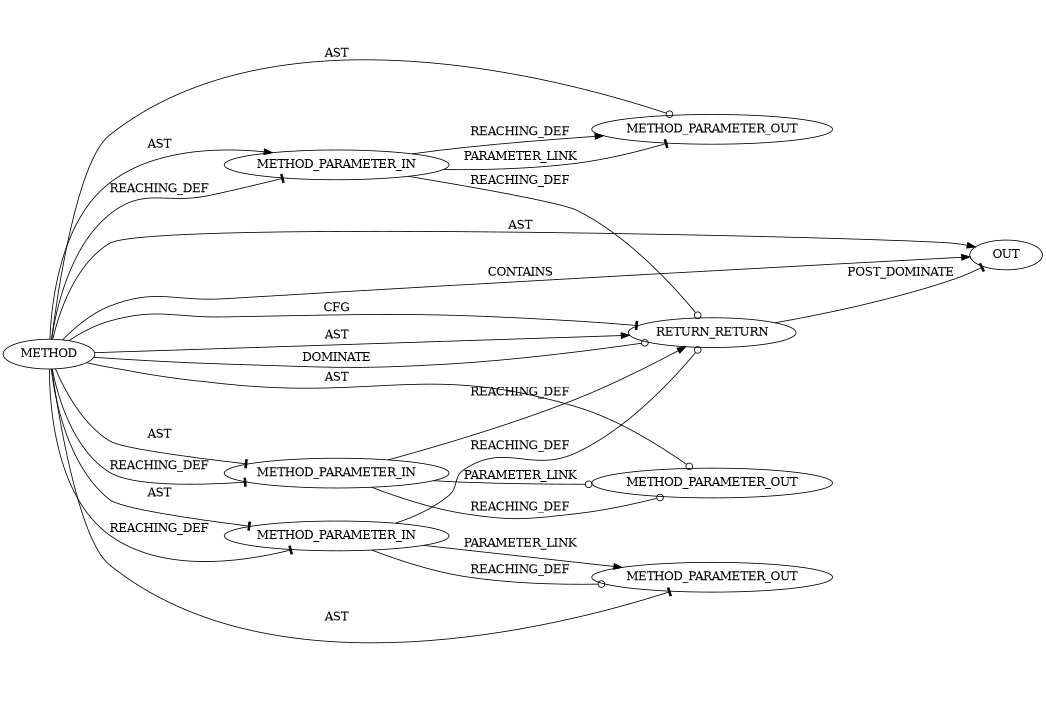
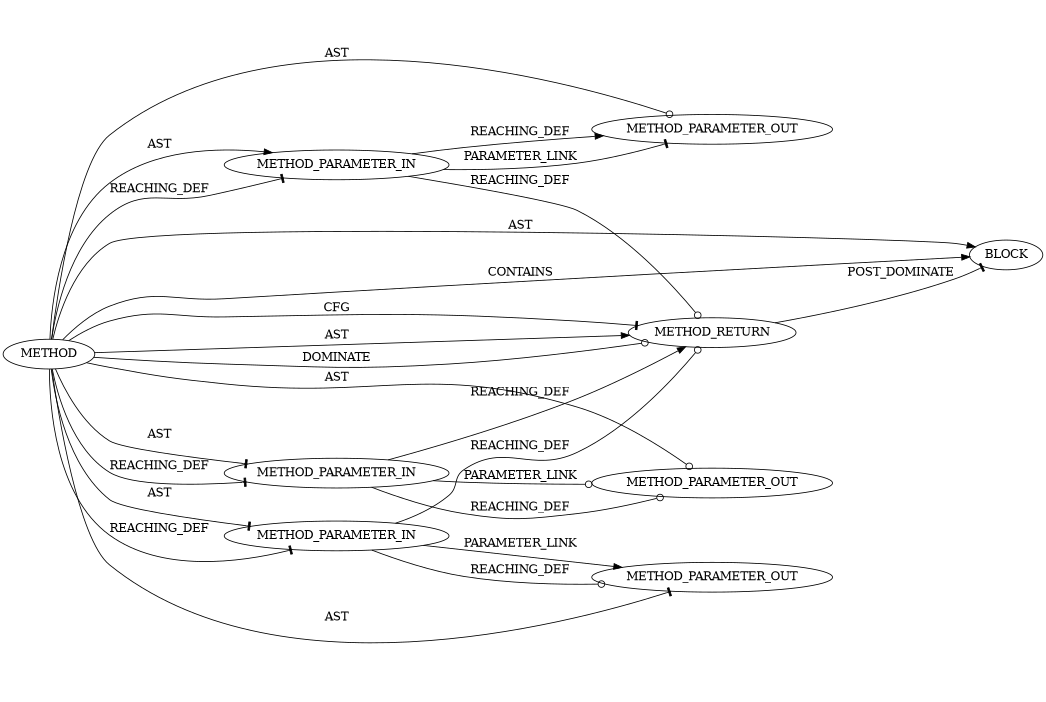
  digraph {
    rankdir=LR
    node [CODE=p3 EVALUATION_STRATEGY=BY_VALUE IS_VARIADIC=false ORDER=1 TYPE_FULL_NAME=ANY]
    edge [arrowhead=tee]
    n1 [INDEX=3 NAME=p3 ORDER=3 label=METHOD_PARAMETER_OUT]
    n2 [AST_PARENT_FULL_NAME="<global>" AST_PARENT_TYPE=NAMESPACE_BLOCK CODE="<empty>" FILENAME="<empty>" FULL_NAME=memset IS_EXTERNAL=true NAME=memset ORDER=0 label=METHOD EVALUATION_STRATEGY="" IS_VARIADIC="" TYPE_FULL_NAME=""]
    n3 [INDEX=3 NAME=p3 ORDER=3 label=METHOD_PARAMETER_IN]
    n4 [CODE=p1 INDEX=1 NAME=p1 label=METHOD_PARAMETER_OUT]
-   n5 [CODE=RET ORDER=2 label=RETURN_RETURN IS_VARIADIC=""]
-   n6 [ARGUMENT_INDEX=1 CODE="<empty>" label=OUT EVALUATION_STRATEGY="" IS_VARIADIC=""]
+   n5 [CODE=RET ORDER=2 label=METHOD_RETURN IS_VARIADIC=""]
+   n6 [ARGUMENT_INDEX=1 CODE="<empty>" label=BLOCK EVALUATION_STRATEGY="" IS_VARIADIC=""]
    n7 [CODE=p2 INDEX=2 NAME=p2 ORDER=2 label=METHOD_PARAMETER_IN]
    n8 [CODE=p2 INDEX=2 NAME=p2 ORDER=2 label=METHOD_PARAMETER_OUT]
    n9 [CODE=p1 INDEX=1 NAME=p1 label=METHOD_PARAMETER_IN]
    n2 -> n1 [arrowhead=odot label=AST]
    n2 -> n3 [label=REACHING_DEF]
    n2 -> n3 [arrowhead=normal label=AST]
    n2 -> n4 [label=AST]
    n2 -> n5 [label=CFG]
    n2 -> n5 [arrowhead=normal label=AST]
    n2 -> n5 [arrowhead=odot label=DOMINATE]
    n2 -> n6 [arrowhead=normal label=AST]
    n2 -> n6 [arrowhead=normal label=CONTAINS]
    n2 -> n7 [label=REACHING_DEF]
    n2 -> n7 [label=AST]
    n2 -> n8 [arrowhead=odot label=AST]
    n2 -> n9 [label=AST]
    n2 -> n9 [label=REACHING_DEF]
    n3 -> n1 [VARIABLE=p3 arrowhead=normal label=REACHING_DEF]
    n3 -> n1 [label=PARAMETER_LINK]
    n3 -> n5 [VARIABLE=p3 arrowhead=odot label=REACHING_DEF]
    n5 -> n6 [label=POST_DOMINATE]
    n7 -> n5 [VARIABLE=p2 arrowhead=normal label=REACHING_DEF]
    n7 -> n8 [VARIABLE=p2 arrowhead=odot label=REACHING_DEF]
    n7 -> n8 [arrowhead=odot label=PARAMETER_LINK]
    n9 -> n4 [VARIABLE=p1 arrowhead=odot label=REACHING_DEF]
    n9 -> n4 [arrowhead=normal label=PARAMETER_LINK]
    n9 -> n5 [VARIABLE=p1 arrowhead=odot label=REACHING_DEF]
  }
